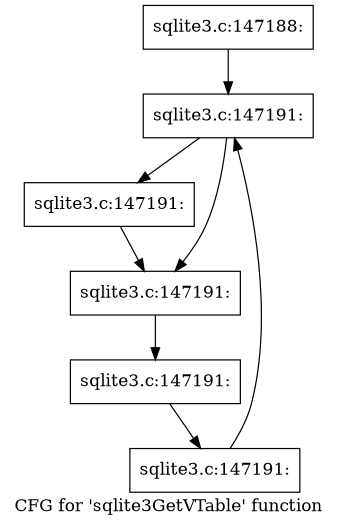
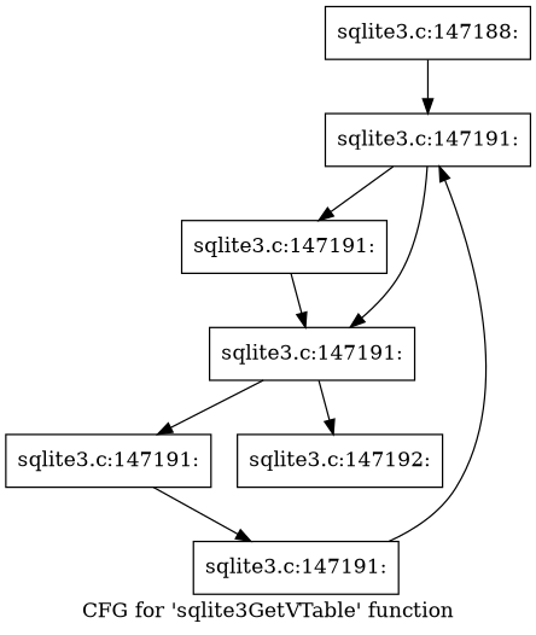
  digraph {
    label="CFG for 'sqlite3GetVTable' function"
    node [shape=record]
    n1 [label="{sqlite3.c:147188:}"]
    n2 [label="{sqlite3.c:147191:}"]
    n3 [label="{sqlite3.c:147191:}"]
    n4 [label="{sqlite3.c:147191:}"]
    n5 [label="{sqlite3.c:147191:}"]
+   n6 [label="{sqlite3.c:147192:}"]
    n7 [label="{sqlite3.c:147191:}"]
    n1 -> n2
    n2 -> n3
    n2 -> n4
    n3 -> n4
    n4 -> n5
+   n4 -> n6
    n5 -> n7
    n7 -> n2
  }
